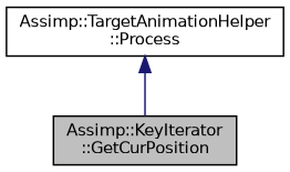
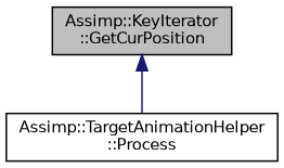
  digraph {
    rankdir=TB
    node [color=black fontname=Helvetica fontsize=10 shape=record style=filled]
    n1 [fillcolor=grey75 fontcolor=black height=0.2 label="Assimp::KeyIterator\l::GetCurPosition" width=0.4]
    n2 [fillcolor=white height=0.2 label="Assimp::TargetAnimationHelper\l::Process" width=0.4]
-   n2 -> n1 [color=midnightblue dir=back fontname=Helvetica fontsize=10 labelfontname=Helvetica labelfontsize=10 style=solid]
+   n1 -> n2 [color=midnightblue dir=back fontname=Helvetica fontsize=10 labelfontname=Helvetica labelfontsize=10 style=solid]
  }
